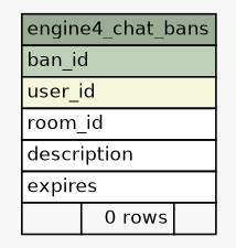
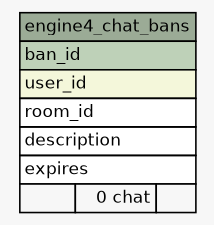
  digraph {
    bgcolor="#f7f7f7"
    fontname=Helvetica
    fontsize=11
    nodesep=0.18
    rankdir=TB
    ranksep=0.46
-   n1 [fontname=Helvetica fontsize=11 label=<     <TABLE BORDER="0" CELLBORDER="1" CELLSPACING="0" BGCOLOR="#ffffff">       <TR><TD COLSPAN="3" BGCOLOR="#9bab96" ALIGN="CENTER">engine4_chat_bans</TD></TR>       <TR><TD PORT="ban_id" COLSPAN="3" BGCOLOR="#bed1b8" ALIGN="LEFT">ban_id</TD></TR>       <TR><TD PORT="user_id" COLSPAN="3" BGCOLOR="#f4f7da" ALIGN="LEFT">user_id</TD></TR>       <TR><TD PORT="room_id" COLSPAN="3" ALIGN="LEFT">room_id</TD></TR>       <TR><TD PORT="description" COLSPAN="3" ALIGN="LEFT">description</TD></TR>       <TR><TD PORT="expires" COLSPAN="3" ALIGN="LEFT">expires</TD></TR>       <TR><TD ALIGN="LEFT" BGCOLOR="#f7f7f7">  </TD><TD ALIGN="RIGHT" BGCOLOR="#f7f7f7">0 rows</TD><TD ALIGN="RIGHT" BGCOLOR="#f7f7f7">  </TD></TR>     </TABLE>> shape=plaintext]
+   n1 [fontname=Helvetica fontsize=11 label=<     <TABLE BORDER="0" CELLBORDER="1" CELLSPACING="0" BGCOLOR="#ffffff">       <TR><TD COLSPAN="3" BGCOLOR="#9bab96" ALIGN="CENTER">engine4_chat_bans</TD></TR>       <TR><TD PORT="ban_id" COLSPAN="3" BGCOLOR="#bed1b8" ALIGN="LEFT">ban_id</TD></TR>       <TR><TD PORT="user_id" COLSPAN="3" BGCOLOR="#f4f7da" ALIGN="LEFT">user_id</TD></TR>       <TR><TD PORT="room_id" COLSPAN="3" ALIGN="LEFT">room_id</TD></TR>       <TR><TD PORT="description" COLSPAN="3" ALIGN="LEFT">description</TD></TR>       <TR><TD PORT="expires" COLSPAN="3" ALIGN="LEFT">expires</TD></TR>       <TR><TD ALIGN="LEFT" BGCOLOR="#f7f7f7">  </TD><TD ALIGN="RIGHT" BGCOLOR="#f7f7f7">0 chat</TD><TD ALIGN="RIGHT" BGCOLOR="#f7f7f7">  </TD></TR>     </TABLE>> shape=plaintext]
  }
